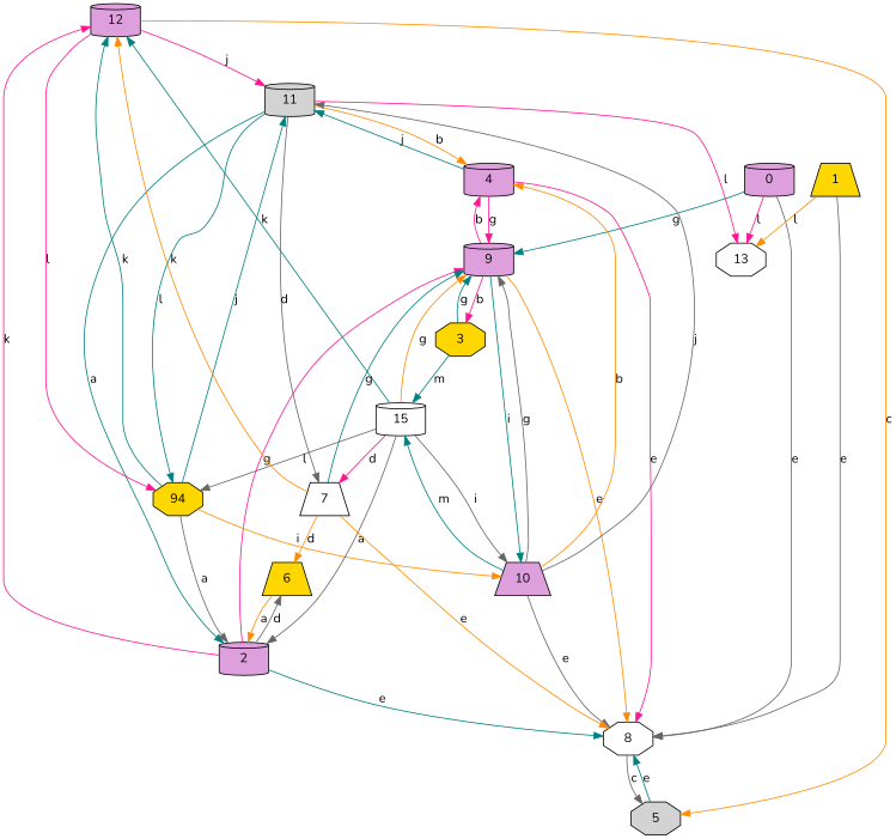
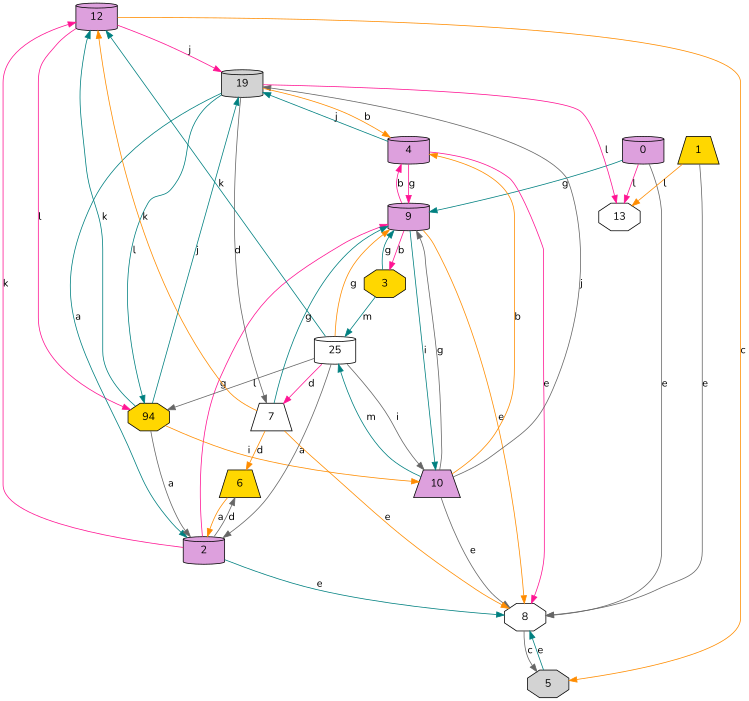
  strict digraph {
    fontname=Nunito
    node [fillcolor=plum fontname=Nunito shape=cylinder style=filled]
    edge [color=teal fontname=Nunito]
    8 [fillcolor=white shape=octagon]
    0
    9
    13 [fillcolor=white shape=octagon]
    5 [fillcolor=lightgrey shape=octagon]
    3 [fillcolor=gold shape=octagon]
    4
    10 [shape=trapezium]
    2
    6 [fillcolor=gold shape=trapezium]
    12
-   11 [fillcolor=lightgrey]
+   11 [fillcolor=lightgrey label=19]
    n13 [fillcolor=gold label=94 shape=octagon]
-   15 [fillcolor=white]
+   15 [fillcolor=white label=25]
    7 [fillcolor=white shape=trapezium]
    1 [fillcolor=gold shape=trapezium]
    8 -> 5 [color=gray40 label=c]
    0 -> 8 [color=gray40 label=e]
    0 -> 9 [label=g]
    0 -> 13 [color=deeppink label=l]
    9 -> 8 [color=darkorange label=e]
    9 -> 3 [color=deeppink label=b]
    9 -> 4 [color=deeppink label=b]
    9 -> 10 [label=i]
    5 -> 8 [label=e]
    3 -> 9 [label=g]
    3 -> 15 [label=m]
    4 -> 8 [color=deeppink label=e]
    4 -> 9 [color=deeppink label=g]
    4 -> 11 [label=j]
    10 -> 8 [color=gray40 label=e]
    10 -> 9 [color=gray40 label=g]
    10 -> 4 [color=darkorange label=b]
    10 -> 11 [color=gray40 label=j]
    10 -> 15 [label=m]
    2 -> 8 [label=e]
    2 -> 9 [color=deeppink label=g]
    2 -> 6 [color=gray40 label=d]
    2 -> 12 [color=deeppink label=k]
    6 -> 2 [color=darkorange label=a]
    12 -> 5 [color=darkorange label=c]
    12 -> 11 [color=deeppink label=j]
    12 -> n13 [color=deeppink label=l]
    11 -> 13 [color=deeppink label=l]
    11 -> 4 [color=darkorange label=b]
    11 -> 2 [label=a]
    11 -> n13 [label=l]
    11 -> 7 [color=gray40 label=d]
    n13 -> 10 [color=darkorange label=i]
    n13 -> 2 [color=gray40 label=a]
    n13 -> 12 [label=k]
    n13 -> 11 [label=j]
    15 -> 9 [color=darkorange label=g]
    15 -> 10 [color=gray40 label=i]
    15 -> 2 [color=gray40 label=a]
    15 -> 12 [label=k]
    15 -> n13 [color=gray40 label=l]
    15 -> 7 [color=deeppink label=d]
    7 -> 8 [color=darkorange label=e]
    7 -> 9 [label=g]
    7 -> 6 [color=darkorange label=d]
    7 -> 12 [color=darkorange label=k]
    1 -> 8 [color=gray40 label=e]
    1 -> 13 [color=darkorange label=l]
  }
